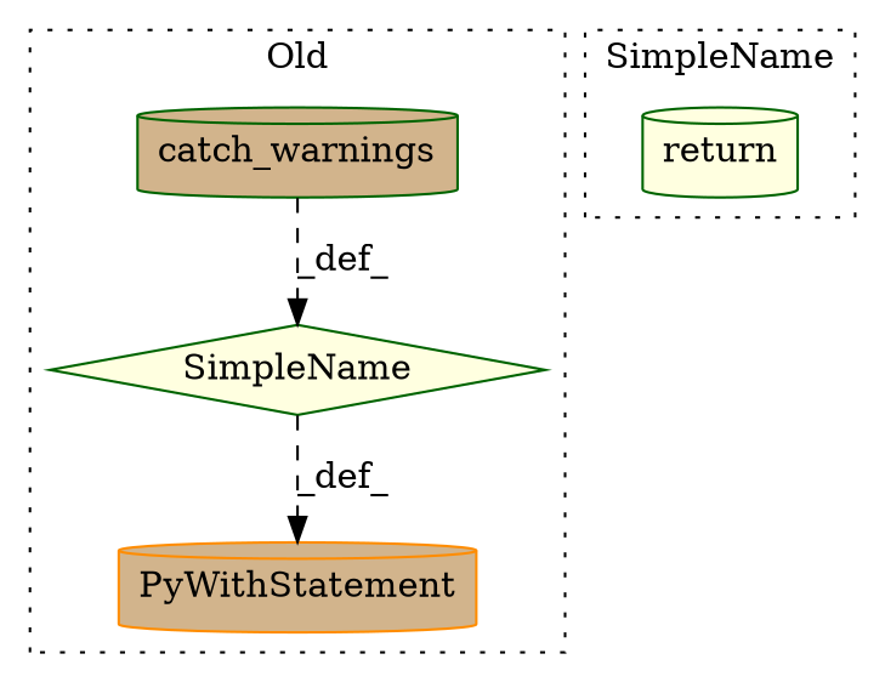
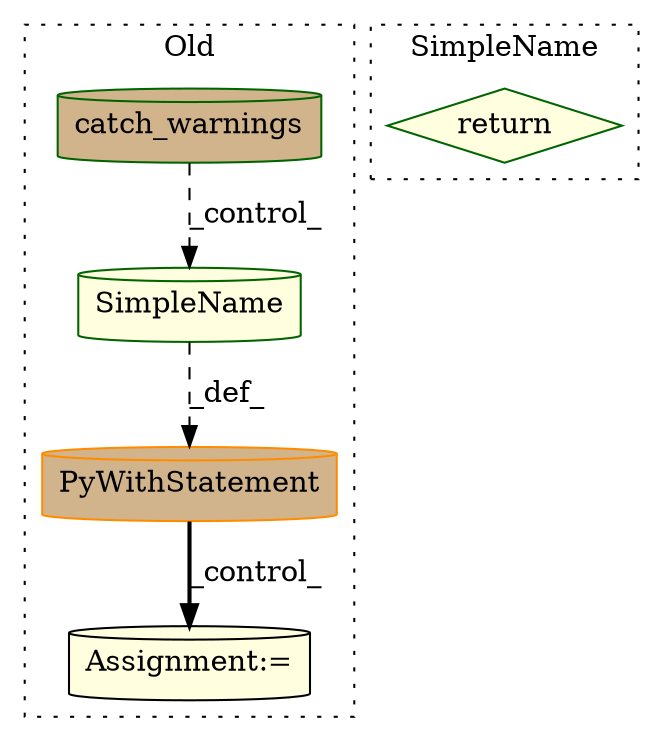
  digraph {
    fontname="DejaVu Serif"
    node [color=darkgreen fillcolor=lightyellow fontname="DejaVu Serif" shape=cylinder style=filled]
    edge [fontname="DejaVu Serif" style=dashed]
    n1 [a=32 fillcolor=tan l=16 label=catch_warnings s=1198]
    n2 [a=104 color=darkorange fillcolor=tan l="10,2" label=PyWithStatement s="1179,1214"]
-   n4 [a=42 label=SimpleName shape=diamond]
-   n5 [a=41 l=7 label=return s=1393]
+   n3 [a=7 color=black l=1 label="Assignment:=" s=1281]
+   n4 [a=42 label=SimpleName]
+   n5 [a=41 l=7 label=return s=1393 shape=diamond]
    subgraph cluster_1 {
      label=Old
      style=dotted
      n1
      n2
+     n3
      n4
    }
    subgraph cluster_2 {
      label=SimpleName
      style=dotted
      n5
    }
-   n1 -> n4 [label=_def_]
+   n1 -> n4 [label=_control_]
+   n2 -> n3 [label=_control_ style=bold]
    n4 -> n2 [label=_def_]
  }
